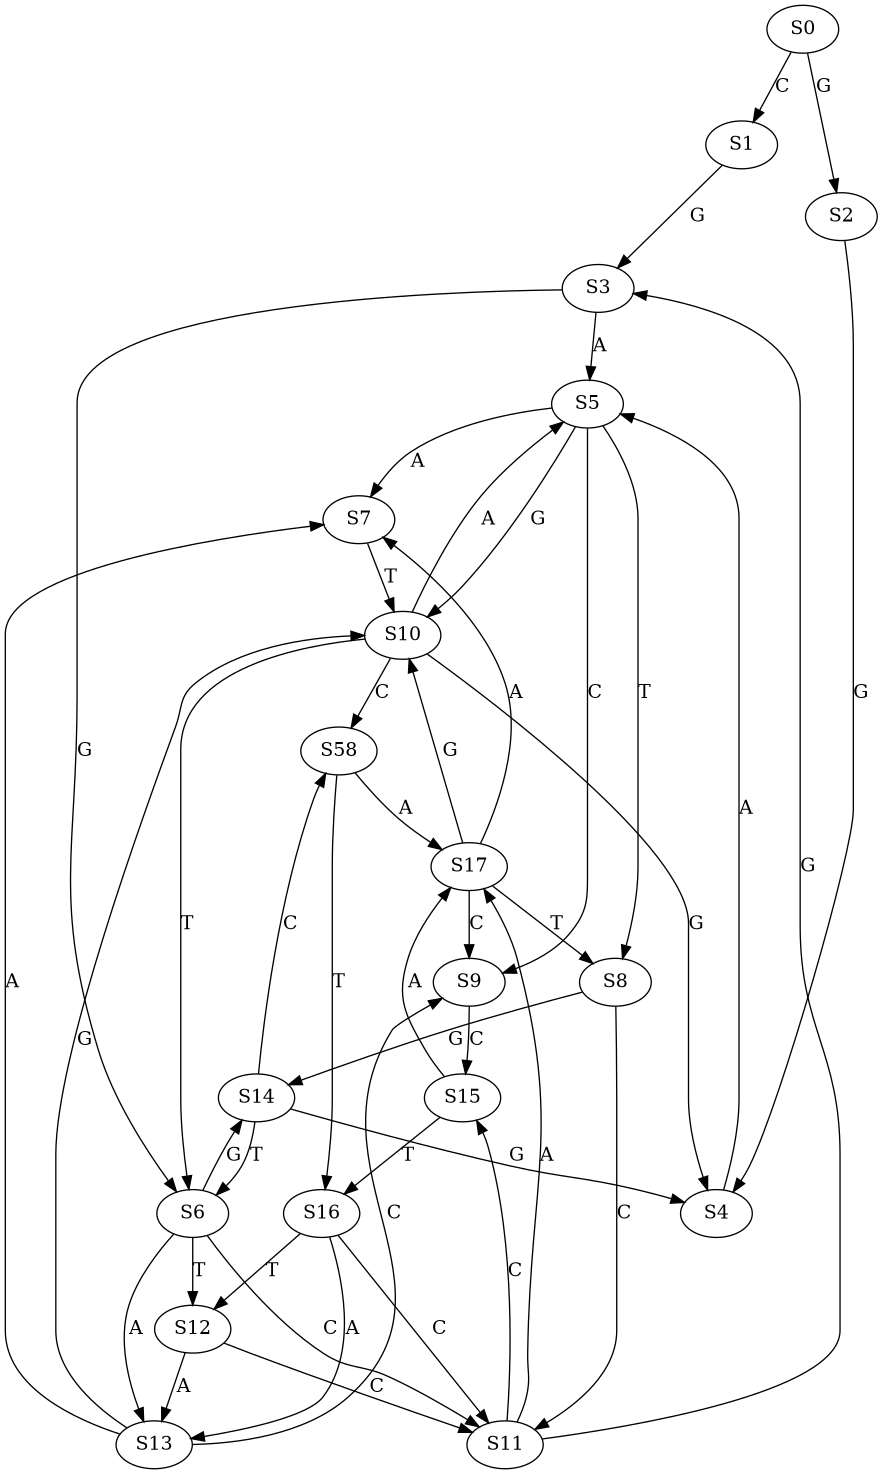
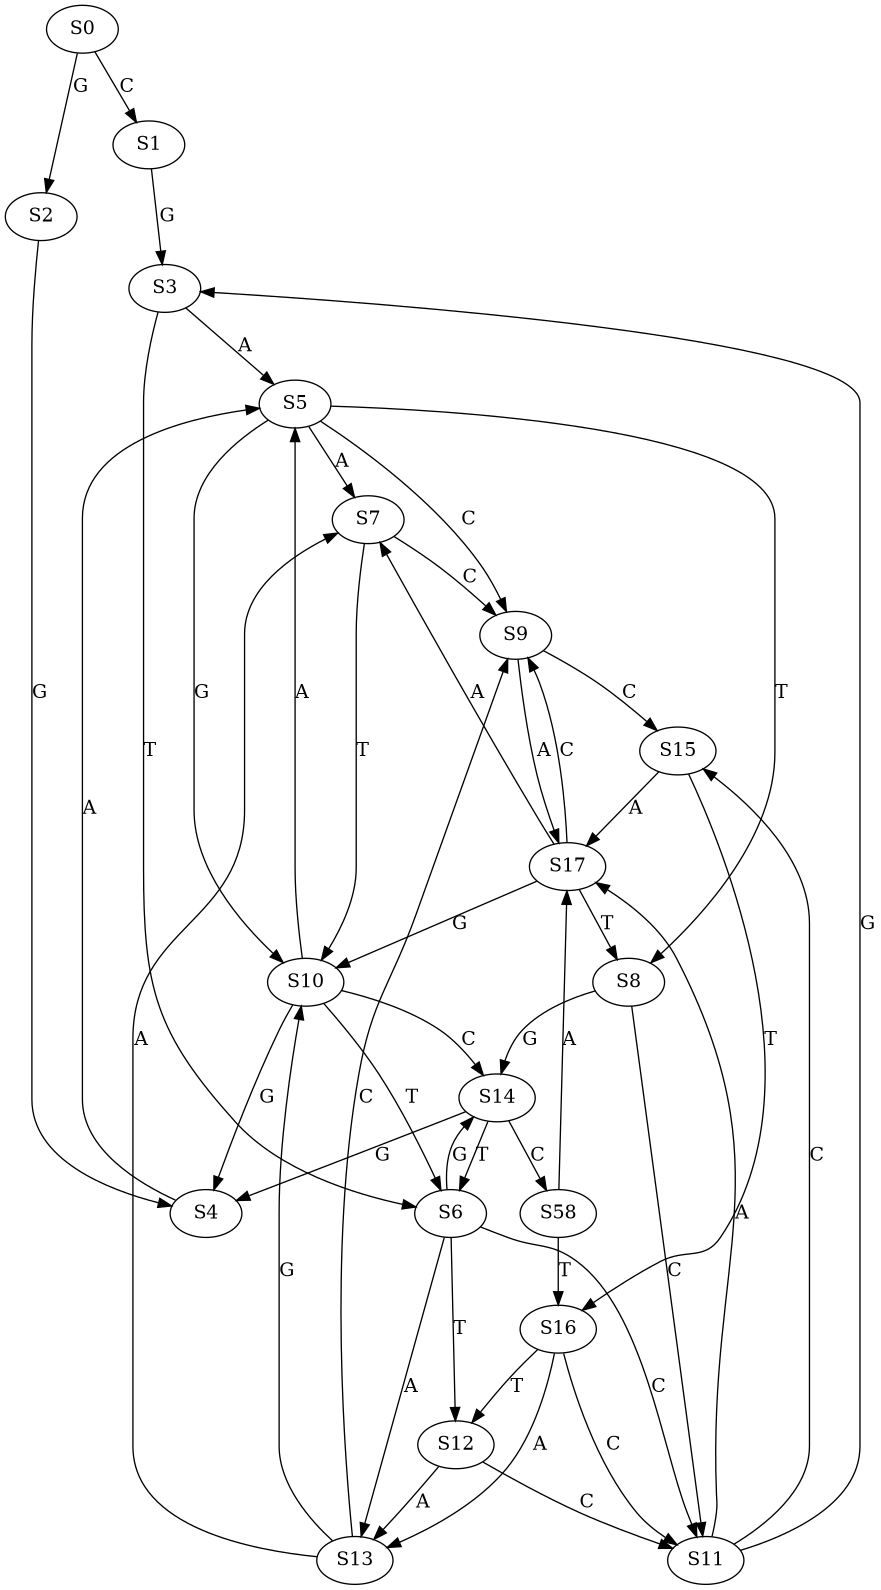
  strict digraph {
    S0
    S1
    S2
    S3
    S4
    S5
    S6
    S7
    S8
    S9
    S10
    S11
    S12
    S13
    S14
    S15
    S17
    n18 [label=S58]
    S16
    S0 -> S1 [label=C]
    S0 -> S2 [label=G]
    S1 -> S3 [label=G]
    S2 -> S4 [label=G]
    S3 -> S5 [label=A]
-   S3 -> S6 [label=G]
+   S3 -> S6 [label=T]
    S4 -> S5 [label=A]
    S5 -> S7 [label=A]
    S5 -> S8 [label=T]
    S5 -> S9 [label=C]
    S5 -> S10 [label=G]
    S6 -> S11 [label=C]
    S6 -> S12 [label=T]
    S6 -> S13 [label=A]
    S6 -> S14 [label=G]
+   S7 -> S9 [label=C]
    S7 -> S10 [label=T]
    S8 -> S11 [label=C]
    S8 -> S14 [label=G]
    S9 -> S15 [label=C]
+   S9 -> S17 [label=A]
    S10 -> S4 [label=G]
    S10 -> S5 [label=A]
    S10 -> S6 [label=T]
-   S10 -> n18 [label=C]
+   S10 -> S14 [label=C]
    S11 -> S3 [label=G]
    S11 -> S15 [label=C]
    S11 -> S17 [label=A]
    S12 -> S11 [label=C]
    S12 -> S13 [label=A]
    S13 -> S7 [label=A]
    S13 -> S9 [label=C]
    S13 -> S10 [label=G]
    S14 -> S4 [label=G]
    S14 -> S6 [label=T]
    S14 -> n18 [label=C]
    S15 -> S17 [label=A]
    S15 -> S16 [label=T]
    S17 -> S7 [label=A]
    S17 -> S8 [label=T]
    S17 -> S9 [label=C]
    S17 -> S10 [label=G]
    n18 -> S17 [label=A]
    n18 -> S16 [label=T]
    S16 -> S11 [label=C]
    S16 -> S12 [label=T]
    S16 -> S13 [label=A]
  }
